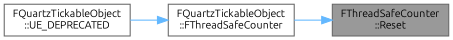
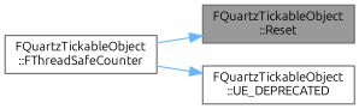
  digraph {
    fontname=Ubuntu
    rankdir=RL
    node [color=grey40 fillcolor=white fontname=Ubuntu fontsize=10 shape=box style=filled]
    edge [color=steelblue1 dir=back fontname=Ubuntu fontsize=10 labelfontname=Helvetica labelfontsize=10 style=solid]
-   n1 [color=gray40 fillcolor=grey60 fontcolor=black height=0.2 label="FThreadSafeCounter\l::Reset" width=0.4]
+   n1 [color=gray40 fillcolor=grey60 fontcolor=black height=0.2 label="FQuartzTickableObject\l::Reset" width=0.4]
    n2 [height=0.2 label="FQuartzTickableObject\l::FThreadSafeCounter" width=0.4]
    n3 [height=0.2 label="FQuartzTickableObject\l::UE_DEPRECATED" width=0.4]
    n1 -> n2
-   n2 -> n3
+   n3 -> n2
  }
